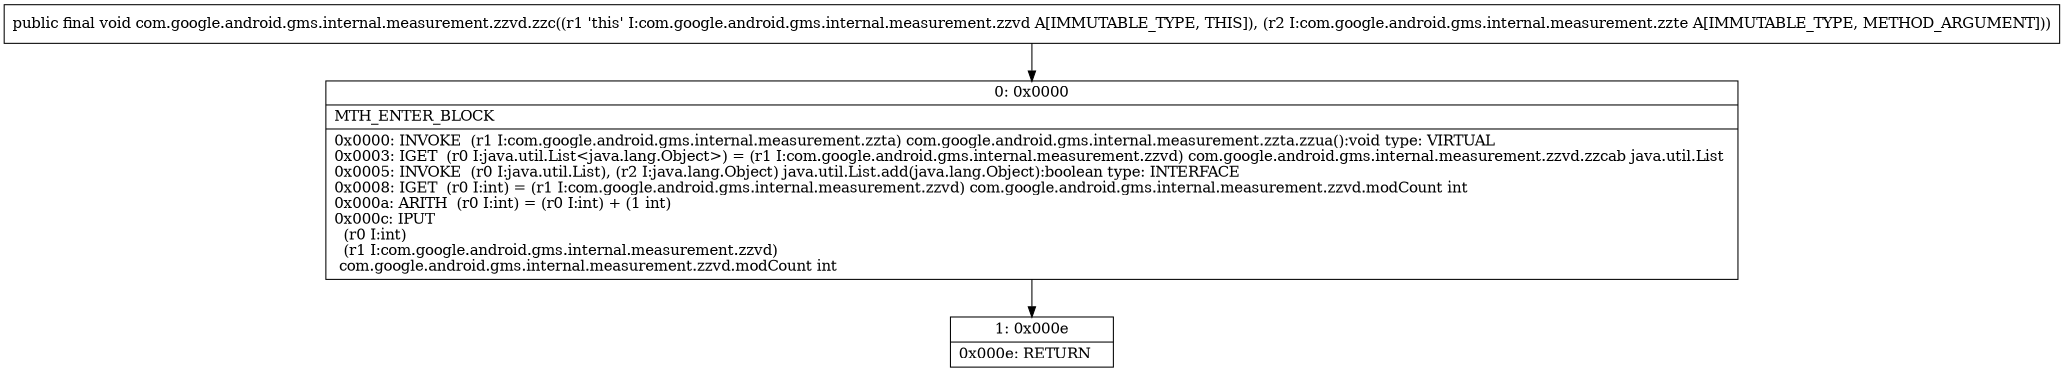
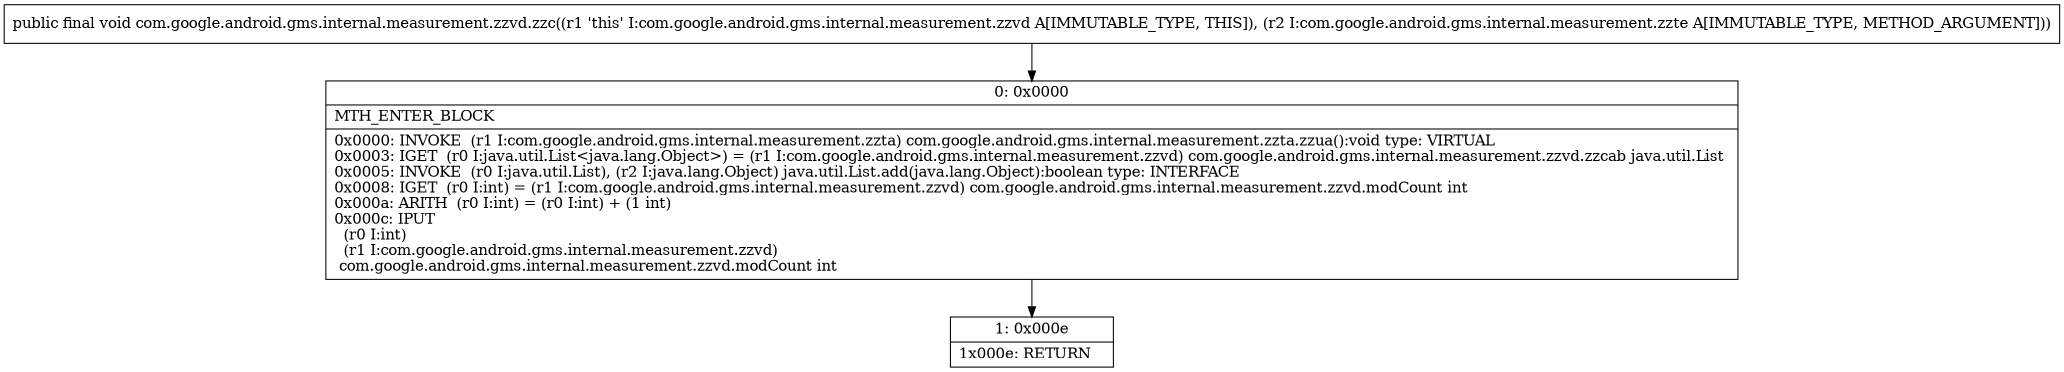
  digraph {
    node [shape=record]
    n1 [label="{0\:\ 0x0000|MTH_ENTER_BLOCK\l|0x0000: INVOKE  (r1 I:com.google.android.gms.internal.measurement.zzta) com.google.android.gms.internal.measurement.zzta.zzua():void type: VIRTUAL \l0x0003: IGET  (r0 I:java.util.List\<java.lang.Object\>) = (r1 I:com.google.android.gms.internal.measurement.zzvd) com.google.android.gms.internal.measurement.zzvd.zzcab java.util.List \l0x0005: INVOKE  (r0 I:java.util.List), (r2 I:java.lang.Object) java.util.List.add(java.lang.Object):boolean type: INTERFACE \l0x0008: IGET  (r0 I:int) = (r1 I:com.google.android.gms.internal.measurement.zzvd) com.google.android.gms.internal.measurement.zzvd.modCount int \l0x000a: ARITH  (r0 I:int) = (r0 I:int) + (1 int) \l0x000c: IPUT  \l  (r0 I:int)\l  (r1 I:com.google.android.gms.internal.measurement.zzvd)\l com.google.android.gms.internal.measurement.zzvd.modCount int \l}"]
-   n2 [label="{1\:\ 0x000e|0x000e: RETURN   \l}"]
+   n2 [label="{1\:\ 0x000e|1x000e: RETURN   \l}"]
    n3 [label="{public final void com.google.android.gms.internal.measurement.zzvd.zzc((r1 'this' I:com.google.android.gms.internal.measurement.zzvd A[IMMUTABLE_TYPE, THIS]), (r2 I:com.google.android.gms.internal.measurement.zzte A[IMMUTABLE_TYPE, METHOD_ARGUMENT])) }"]
    n1 -> n2
    n3 -> n1
  }
